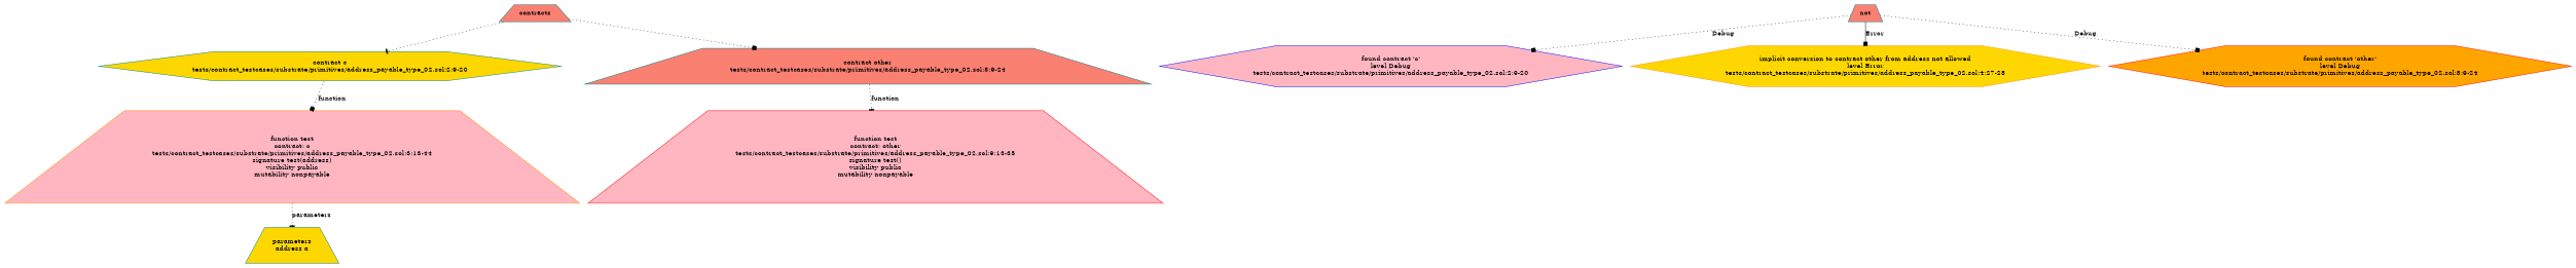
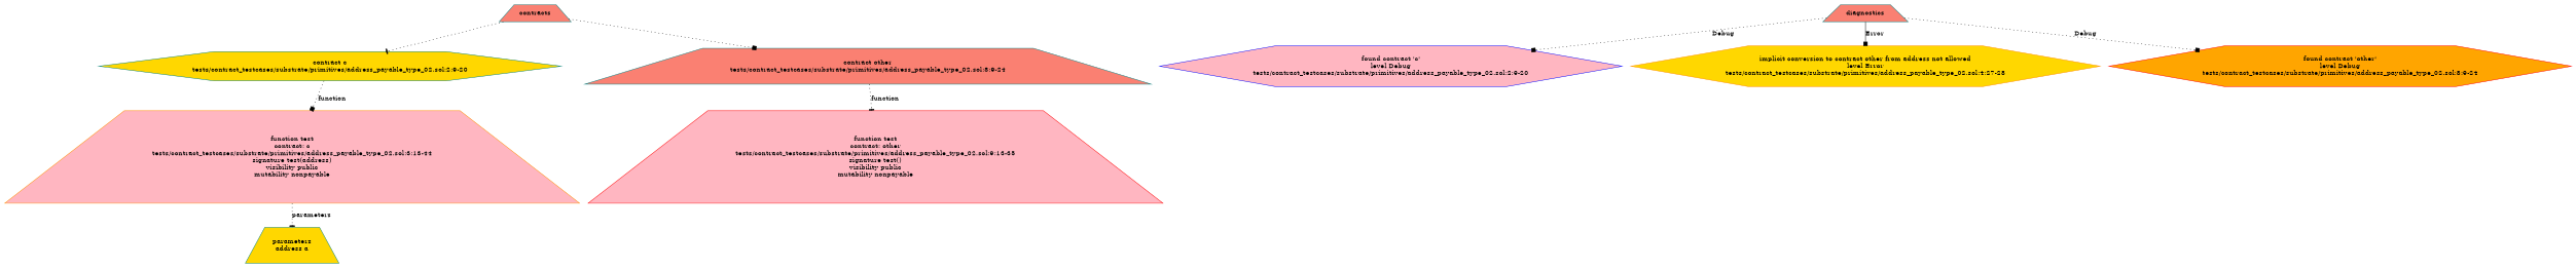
  strict digraph {
    node [style=filled fillcolor=gold color=teal shape=trapezium]
    edge [style=dotted arrowhead=box]
    n1 [label="contract c\ntests/contract_testcases/substrate/primitives/address_payable_type_02.sol:2:9-20" shape=hexagon]
    n2 [label="function test\ncontract: c\ntests/contract_testcases/substrate/primitives/address_payable_type_02.sol:3:13-44\nsignature test(address)\nvisibility public\nmutability nonpayable" fillcolor=lightpink color=darkorange]
    n3 [label="parameters\naddress a"]
    n4 [label="contract other\ntests/contract_testcases/substrate/primitives/address_payable_type_02.sol:8:9-24" fillcolor=salmon]
    n5 [label="function test\ncontract: other\ntests/contract_testcases/substrate/primitives/address_payable_type_02.sol:9:13-35\nsignature test()\nvisibility public\nmutability nonpayable" fillcolor=lightpink color=red]
    n6 [label="found contract 'c'\nlevel Debug\ntests/contract_testcases/substrate/primitives/address_payable_type_02.sol:2:9-20" fillcolor=lightpink color=blue shape=hexagon]
    n7 [label="implicit conversion to contract other from address not allowed\nlevel Error\ntests/contract_testcases/substrate/primitives/address_payable_type_02.sol:4:27-28" color=darkorange shape=hexagon]
    n8 [label="found contract 'other'\nlevel Debug\ntests/contract_testcases/substrate/primitives/address_payable_type_02.sol:8:9-24" fillcolor=orange color=red shape=hexagon]
    contracts [fillcolor=salmon]
-   diagnostics [fillcolor=salmon label=not]
+   diagnostics [fillcolor=salmon]
    n1 -> n2 [label=function]
    n2 -> n3 [label=parameters arrowhead=tee]
    n4 -> n5 [label=function arrowhead=tee]
    contracts -> n1 [arrowhead=tee]
    contracts -> n4
    diagnostics -> n6 [label=Debug]
    diagnostics -> n7 [label=Error style=solid]
    diagnostics -> n8 [label=Debug]
  }
